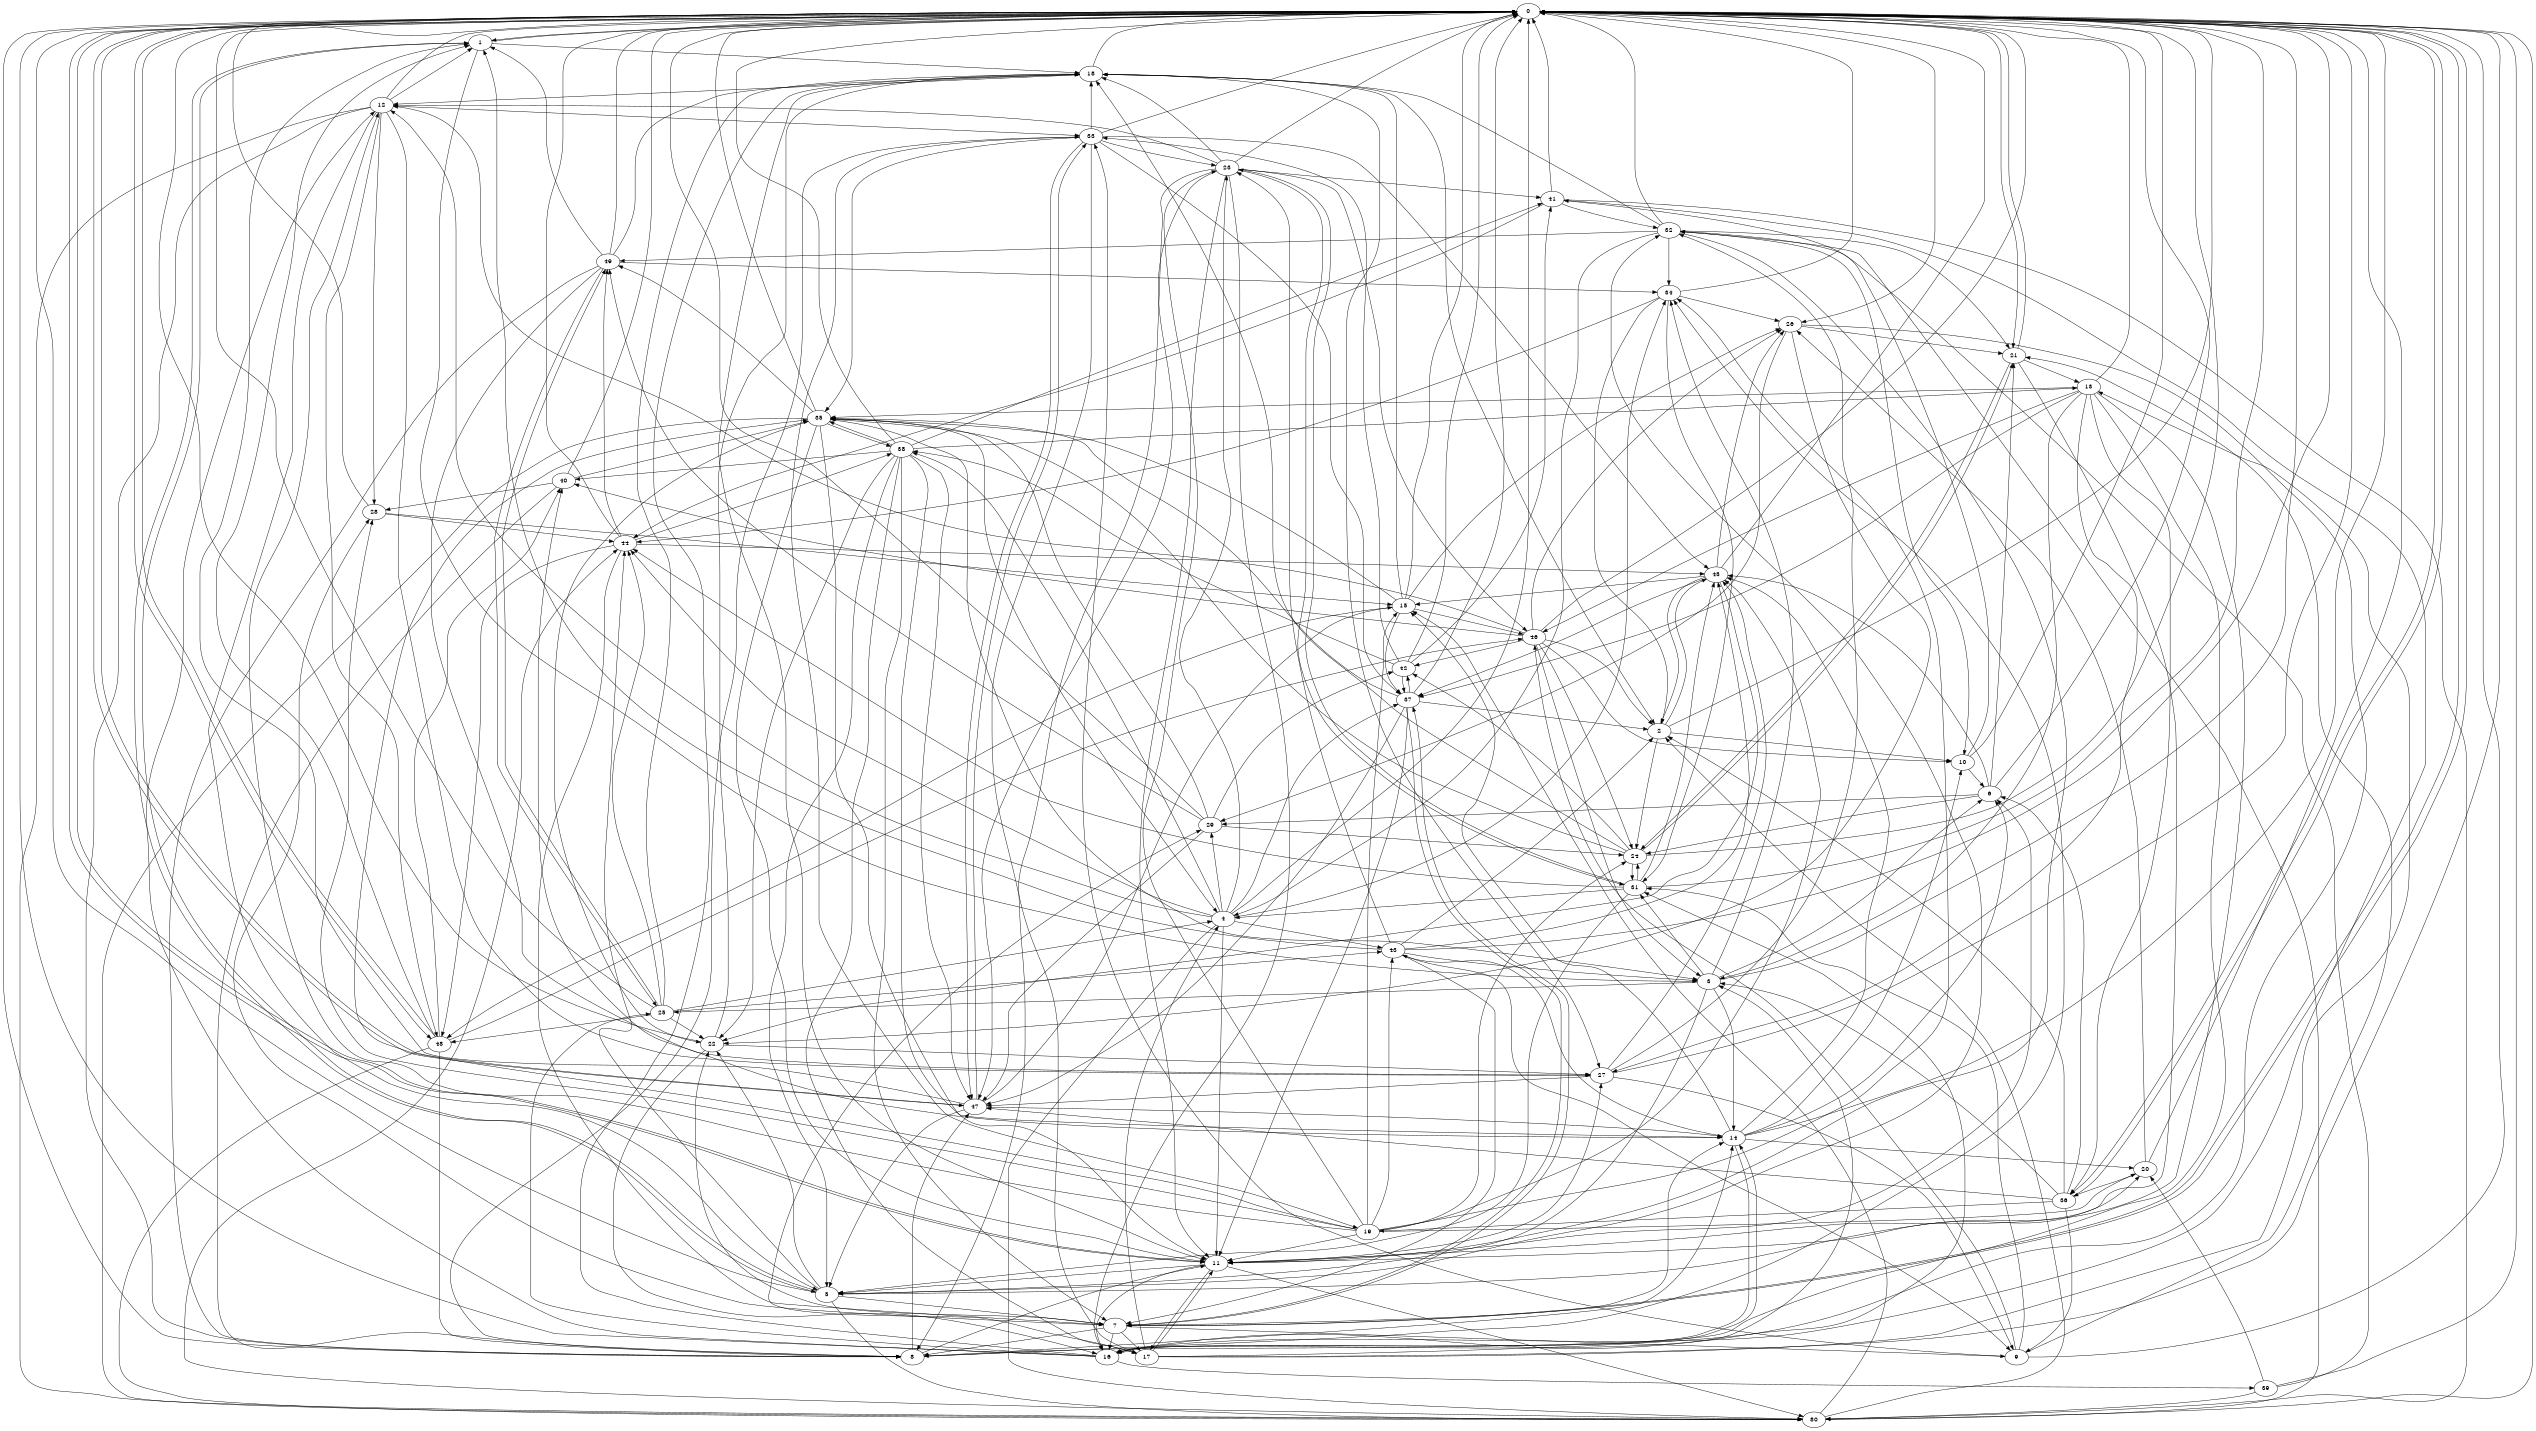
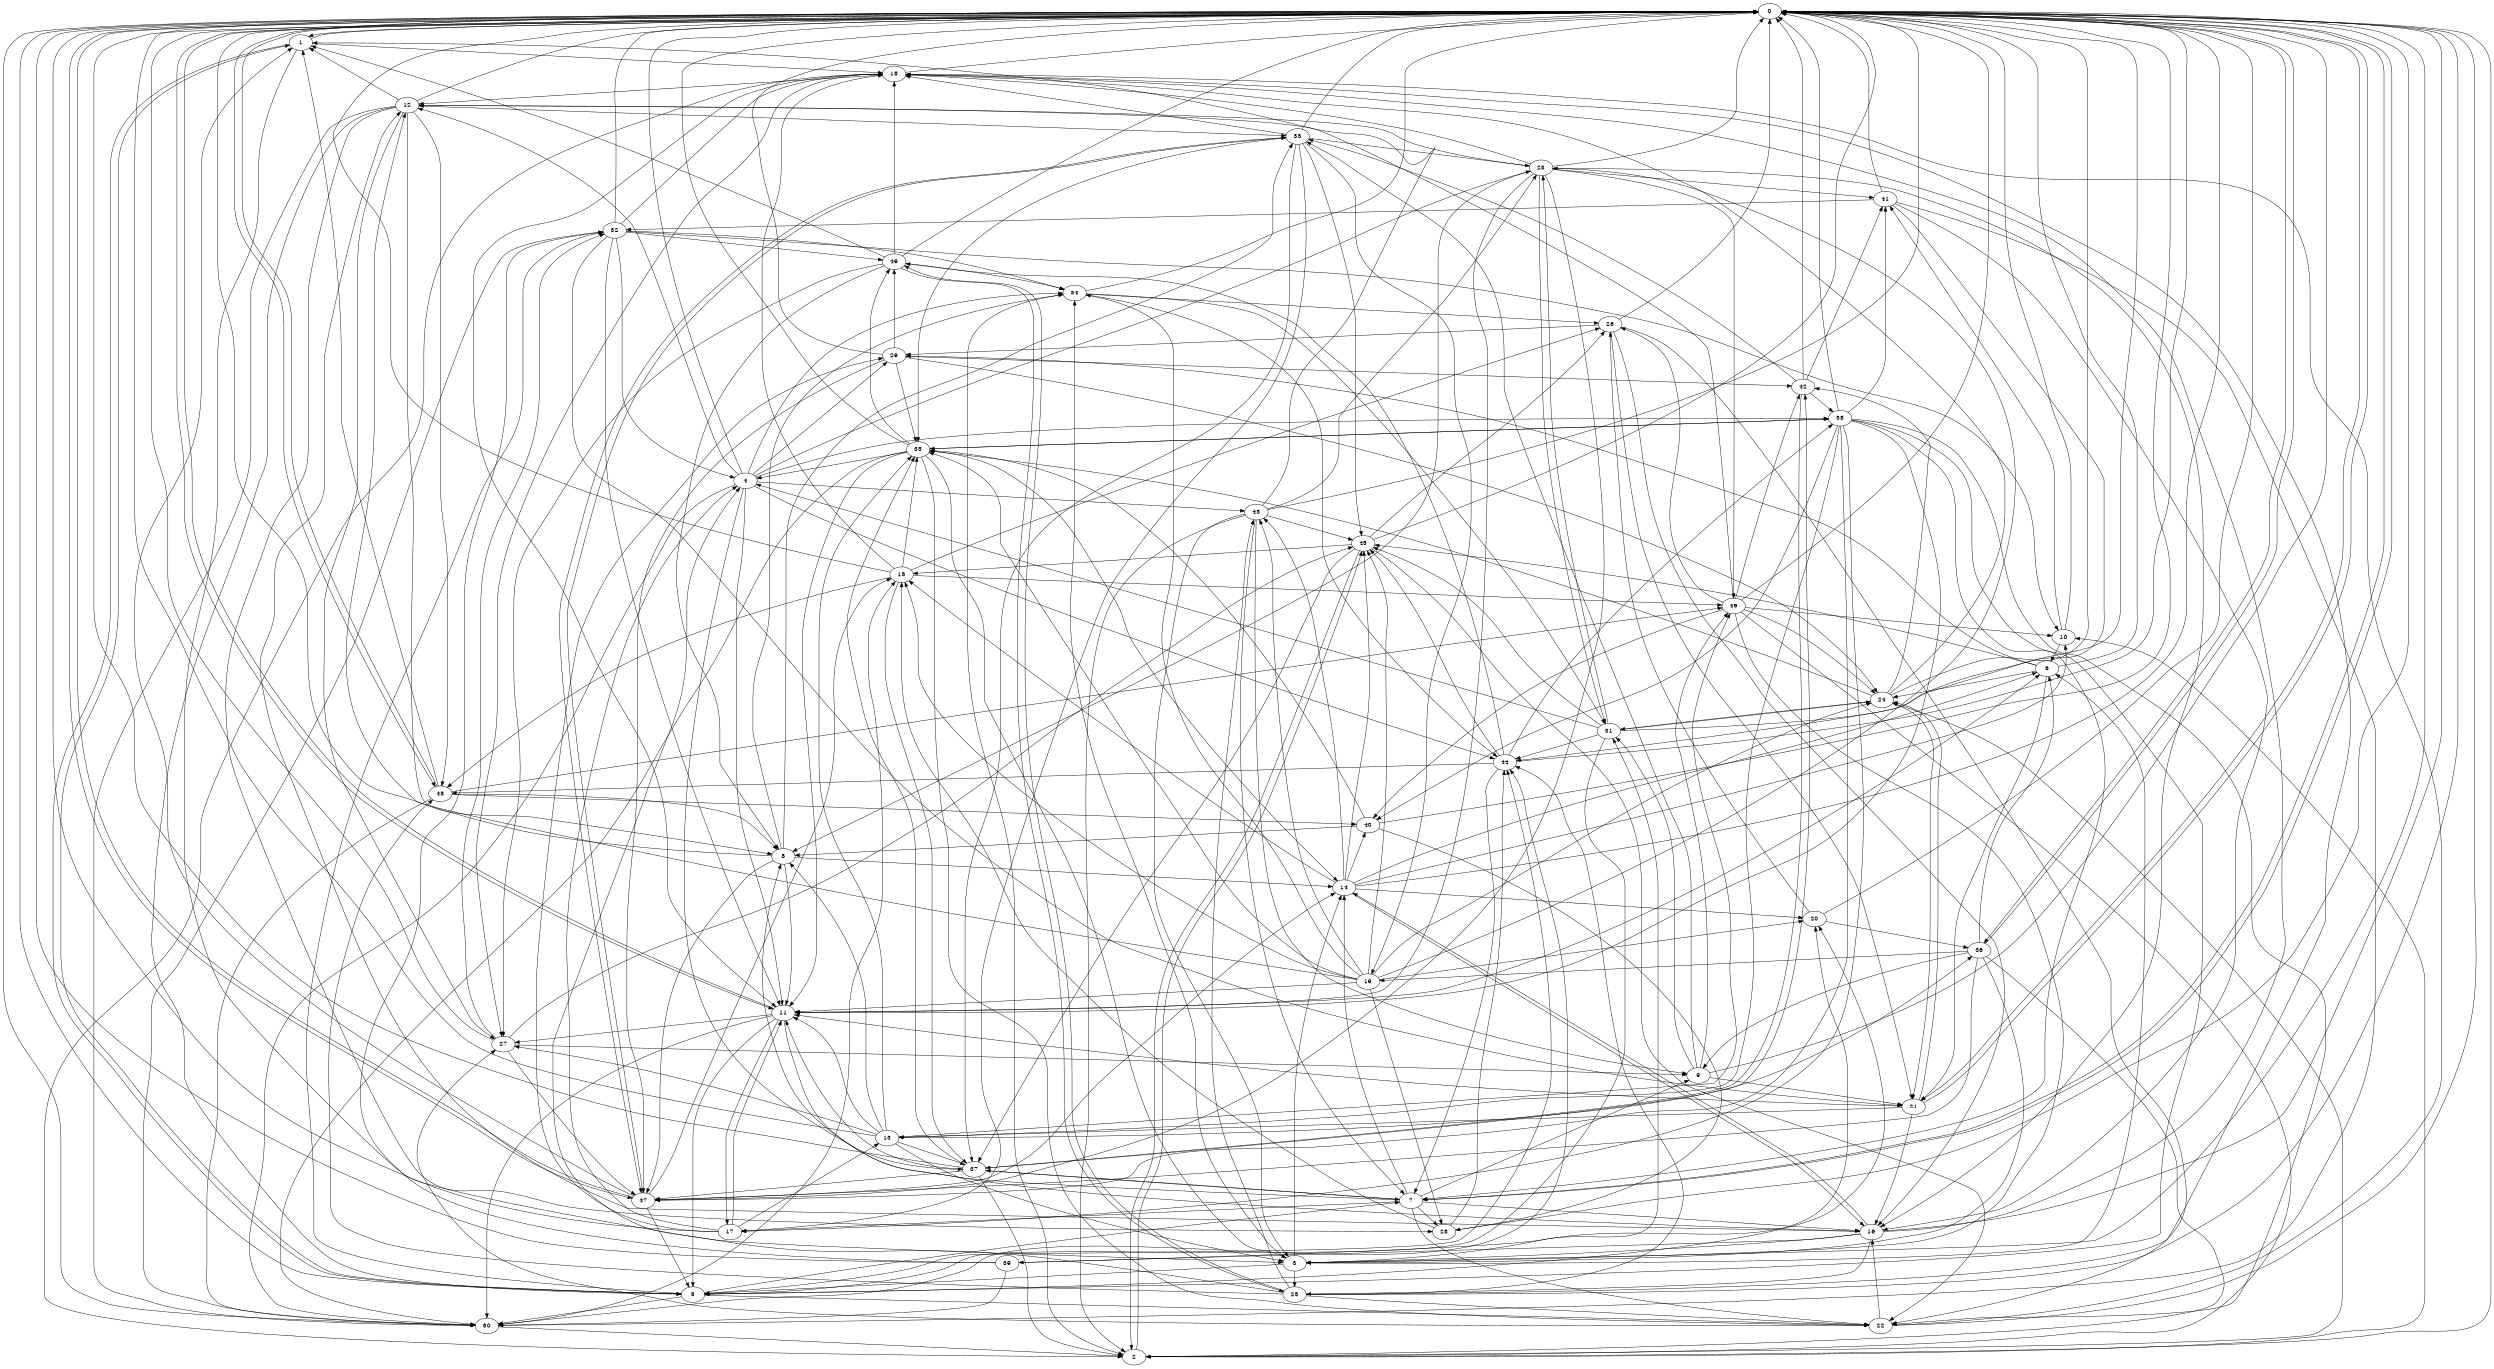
  strict digraph {
    node [component_delay=3]
    edge [wire_delay=1]
    0
    1
    7
    11
    21
    36
    47
    48
    3
    5
    18
    14
    37
    22
    8
    9
    16
    17
    28
    6
    n21 [label=80]
    27
    24
    13
    2
    19
    33
    15
    46
    40
    25
    31
    34
    20
    44
    32
    12
    10
    45
    43
    35
    42
    39
    29
    4
    23
    26
    49
    38
    41
    0 -> 1
    0 -> 7
    0 -> 11
    0 -> 21
    0 -> 36
    0 -> 47
    0 -> 48
    1 -> 0
    1 -> 3
    1 -> 5
    1 -> 18
    7 -> 0
    7 -> 14
    7 -> 37
    7 -> 22
    7 -> 8
    7 -> 9
    7 -> 16
    7 -> 17
    7 -> 28
    11 -> 0
    11 -> 5
    11 -> 16
    11 -> 17
    11 -> 6
    11 -> n21
    11 -> 27
    21 -> 0
    21 -> 11
+   21 -> 16
    21 -> 24
    21 -> 13
    36 -> 0
    36 -> 47
    36 -> 3
    36 -> 9
    36 -> 6
    36 -> 2
    36 -> 19
    47 -> 0
    47 -> 1
    47 -> 5
    47 -> 14
    47 -> 33
    47 -> 15
    48 -> 0
    48 -> 1
    48 -> 8
    48 -> n21
    48 -> 46
    48 -> 40
    3 -> 0
    3 -> 5
    3 -> 14
    3 -> 6
    3 -> 25
    3 -> 31
    3 -> 34
    5 -> 0
    5 -> 1
    5 -> 7
    5 -> 22
    5 -> n21
    5 -> 20
    5 -> 44
    5 -> 32
    18 -> 0
    18 -> 11
    18 -> 27
    18 -> 2
    18 -> 12
    14 -> 0
    14 -> 16
    14 -> 6
    14 -> 15
    14 -> 40
    14 -> 20
    14 -> 10
    14 -> 45
    14 -> 43
    37 -> 0
    37 -> 7
    37 -> 11
    37 -> 47
    37 -> 2
    37 -> 35
    37 -> 42
    22 -> 0
    22 -> 18
    22 -> 16
    22 -> 27
    8 -> 0
    8 -> 11
    8 -> 47
    8 -> 14
    8 -> 33
    8 -> 34
    9 -> 0
    9 -> 21
    9 -> 33
    9 -> 46
    9 -> 31
    16 -> 0
    16 -> 3
    16 -> 18
    16 -> 14
    16 -> 25
    16 -> 12
    16 -> 39
    17 -> 0
    17 -> 11
    17 -> 13
-   17 -> 31
    17 -> 29
    17 -> 4
    28 -> 0
    28 -> 15
    28 -> 44
    6 -> 0
    6 -> 21
    6 -> 24
    6 -> 45
    6 -> 29
    n21 -> 0
    n21 -> 2
    n21 -> 15
    n21 -> 44
    n21 -> 32
    27 -> 0
    27 -> 47
    27 -> 9
    27 -> 32
    27 -> 45
    24 -> 0
    24 -> 21
    24 -> 18
    24 -> 31
    24 -> 35
    24 -> 42
    13 -> 0
    13 -> 11
    13 -> 36
    13 -> 3
    13 -> 37
    13 -> 8
    13 -> 27
    13 -> 46
    13 -> 35
    2 -> 0
    2 -> 24
    2 -> 10
    2 -> 45
    19 -> 11
    19 -> 28
    19 -> 24
    19 -> 15
    19 -> 34
    19 -> 20
    19 -> 12
    19 -> 45
    19 -> 43
    19 -> 35
    19 -> 23
    33 -> 0
    33 -> 47
    33 -> 18
    33 -> 37
    33 -> 17
    33 -> 19
    33 -> 45
    33 -> 35
    33 -> 23
    15 -> 0
    15 -> 48
    15 -> 18
    15 -> 37
    15 -> 46
    15 -> 35
    15 -> 26
    46 -> 0
    46 -> 3
    46 -> 24
    46 -> 2
    46 -> 40
    46 -> 12
    46 -> 10
    46 -> 42
    46 -> 26
    40 -> 0
    40 -> 8
    40 -> 28
    40 -> 35
    25 -> 0
    25 -> 48
    25 -> 18
    25 -> 22
    25 -> 44
    25 -> 43
    25 -> 4
    25 -> 49
    31 -> 0
    31 -> 5
    31 -> 24
    31 -> 44
    31 -> 45
    31 -> 4
    31 -> 23
    34 -> 0
    34 -> 2
    34 -> 31
    34 -> 44
    34 -> 26
    20 -> 0
    20 -> 36
    20 -> 26
    44 -> 0
    44 -> 7
    44 -> 48
    44 -> 45
    44 -> 49
    44 -> 38
    32 -> 0
    32 -> 11
    32 -> 21
    32 -> 18
    32 -> 34
    32 -> 10
    32 -> 4
    32 -> 49
    12 -> 0
    12 -> 1
    12 -> 48
    12 -> 5
    12 -> 8
    12 -> 28
    12 -> n21
    12 -> 27
    12 -> 33
    10 -> 0
    10 -> 6
    10 -> 41
    45 -> 0
    45 -> 37
    45 -> 22
    45 -> 2
    45 -> 15
    45 -> 26
    43 -> 0
    43 -> 1
    43 -> 7
    43 -> 3
    43 -> 9
    43 -> 2
    43 -> 45
    43 -> 23
    35 -> 0
    35 -> 11
    35 -> 3
    35 -> 14
    35 -> 22
    35 -> n21
    35 -> 4
    35 -> 49
    35 -> 38
    42 -> 0
    42 -> 37
    42 -> 33
    42 -> 38
    42 -> 41
    39 -> 0
    39 -> n21
    39 -> 20
    39 -> 32
    29 -> 0
    29 -> 47
    29 -> 24
    29 -> 35
    29 -> 42
    29 -> 49
    4 -> 0
    4 -> 11
    4 -> 37
    4 -> n21
    4 -> 34
    4 -> 44
    4 -> 12
    4 -> 43
    4 -> 29
    4 -> 23
    4 -> 38
    23 -> 0
    23 -> 11
    23 -> 47
    23 -> 18
    23 -> 8
    23 -> 16
    23 -> 46
    23 -> 31
    23 -> 12
    23 -> 41
-   0 -> 26
+   26 -> 0
    26 -> 21
    26 -> 22
    26 -> 16
    26 -> 29
    49 -> 0
    49 -> 1
    49 -> 18
    49 -> 8
    49 -> 27
    49 -> 25
    49 -> 34
    38 -> 0
    38 -> 7
    38 -> 11
    38 -> 47
    38 -> 5
    38 -> 22
    38 -> 17
    38 -> 13
    38 -> 40
    38 -> 35
    38 -> 41
    41 -> 0
    41 -> 16
    41 -> n21
    41 -> 44
    41 -> 32
  }
